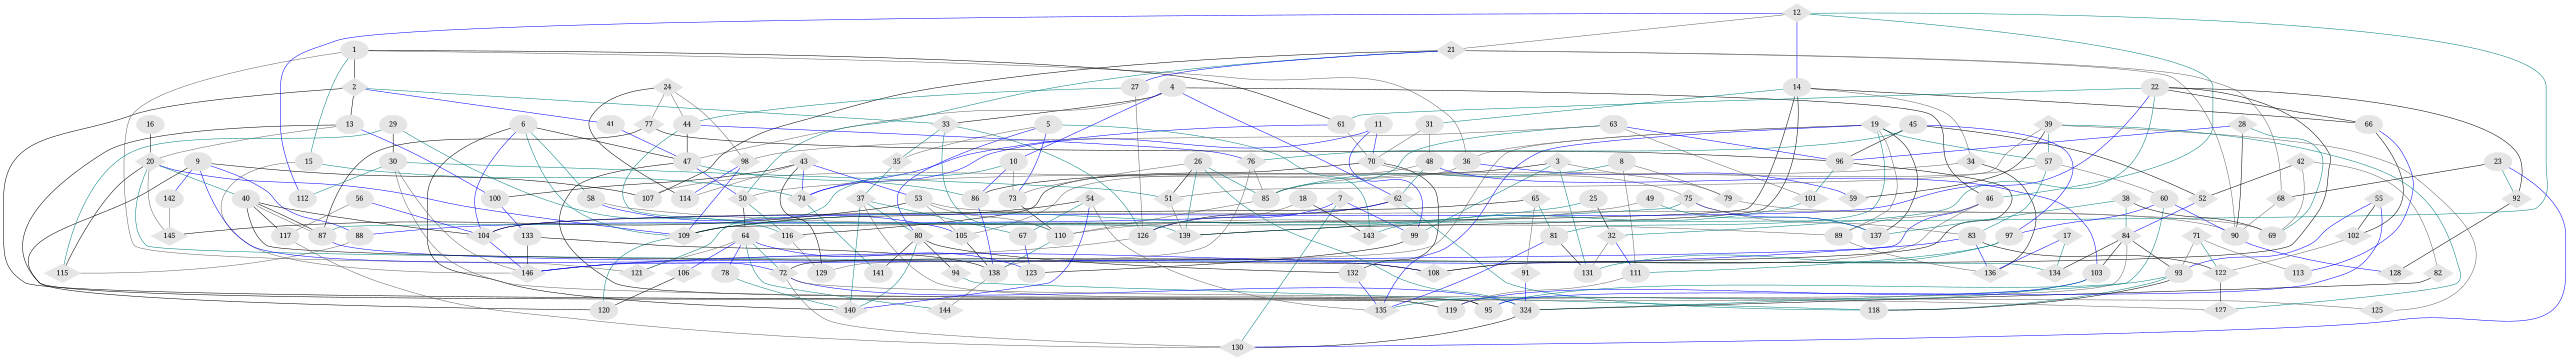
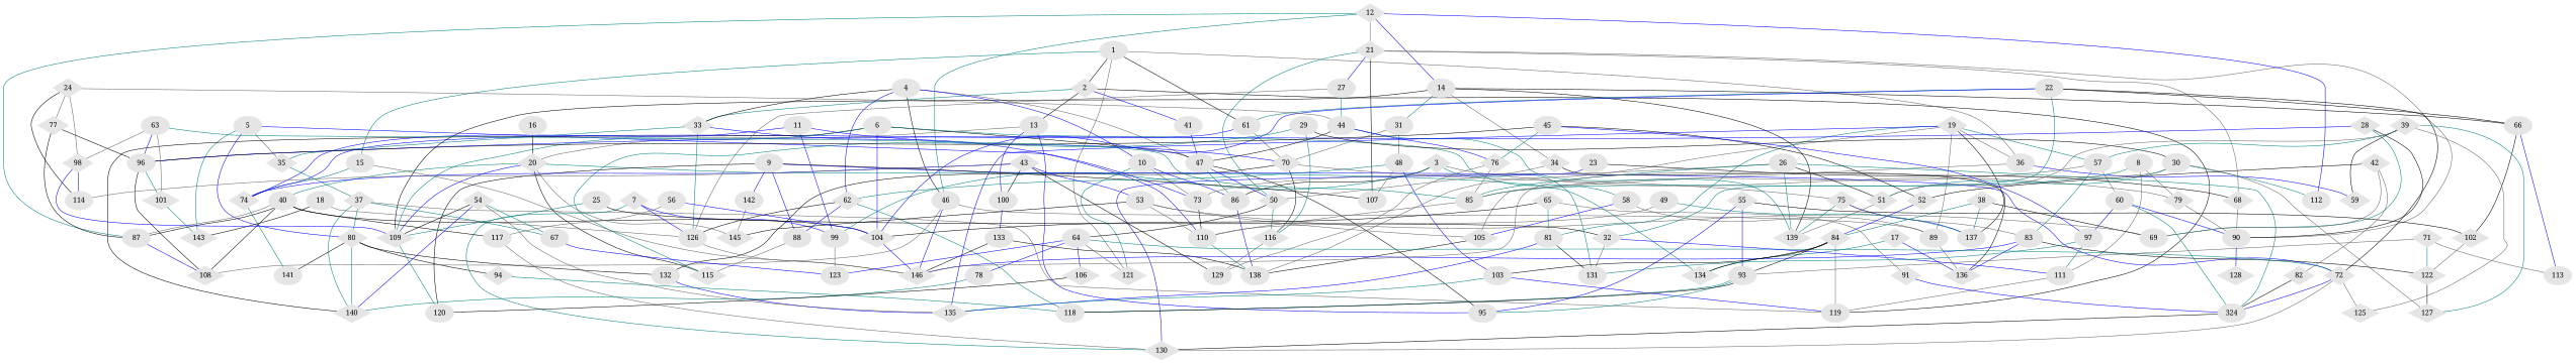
  graph {
    fontname="Noto Serif"
    node [color=gray90 fontname="Noto Serif" shape=ellipse style=filled]
    edge [color=gray40 fontname="Noto Serif"]
    2 [shape=diamond]
    1
    15
    36
    61
    121 [shape=diamond]
    13
    33 [shape=diamond]
    41
    119
    74 [shape=diamond]
    146 [shape=diamond]
    59 [shape=diamond]
    105 [shape=diamond]
    70 [shape=diamond]
    80 [shape=diamond]
    140 [shape=diamond]
    132
    141
    94 [shape=diamond]
    20 [shape=diamond]
    95
    100
    35 [shape=diamond]
    126
    110
    47
    3 [shape=diamond]
    79 [shape=diamond]
    86
    99
    131
    90
    138
    123
    4
    10
    46
    62 [shape=diamond]
    73
    89
    108 [shape=diamond]
    50 [shape=diamond]
    88
    118
    5
    143 [shape=diamond]
    37 [shape=diamond]
    6
    58
    104 [shape=diamond]
    109 [shape=diamond]
    120
    7 [shape=diamond]
    130 [shape=diamond]
    8
    85
    111
    72 [shape=diamond]
    9
    107
    142
    n63 [label=324]
    125 [shape=diamond]
    115 [shape=diamond]
    145 [shape=diamond]
    11
    116 [shape=diamond]
    75 [shape=diamond]
    12 [shape=diamond]
    14
    21 [shape=diamond]
    87
    112
    31
    34 [shape=diamond]
    66
    139 [shape=diamond]
    27
    68 [shape=diamond]
    134 [shape=diamond]
    40
    133
    48
    136 [shape=diamond]
    102 [shape=diamond]
    113
    16
    17 [shape=diamond]
    18
    19 [shape=diamond]
    57
    81
    135 [shape=diamond]
    137
    60
    83
-   144 [shape=diamond]
    117
    44
    64
    128 [shape=diamond]
    22
    32 [shape=diamond]
-   92 [shape=diamond]
    23
    24 [shape=diamond]
    77 [shape=diamond]
    98 [shape=diamond]
    114
    76 [shape=diamond]
    96
    25
    26
    51 [shape=diamond]
    28 [shape=diamond]
    69
    101 [shape=diamond]
    29
    30
    127 [shape=diamond]
    129
    103
    67
    38 [shape=diamond]
    84 [shape=diamond]
    93
    39 [shape=diamond]
    42 [shape=diamond]
    52 [shape=diamond]
    82 [shape=diamond]
    43 [shape=diamond]
    53
    45
    97
    49
    78
    106 [shape=diamond]
    54 [shape=diamond]
    55 [shape=diamond]
    122 [shape=diamond]
    56
    63
    65 [shape=diamond]
    91 [shape=diamond]
    71 [shape=diamond]
    2 -- 13 [color=black]
    2 -- 33 [color=teal]
    2 -- 41 [color=blue]
    2 -- 119 [color=black]
    1 -- 2 [color=black]
    1 -- 15 [color=teal]
    1 -- 36
    1 -- 61 [color=black]
    1 -- 121
    15 -- 74 [color=teal]
    15 -- 146
    36 -- 59 [color=blue]
    36 -- 105
    61 -- 74 [color=blue]
    61 -- 70
    13 -- 20
-   13 -- 95 [color=black]
+   13 -- 95 [color=blue]
    13 -- 100 [color=blue]
    33 -- 35 [color=teal]
    33 -- 126 [color=teal]
-   33 -- 110 [color=teal]
+   33 -- 110 [color=blue]
    41 -- 47 [color=blue]
    74 -- 141 [color=teal]
    105 -- 138 [color=black]
    70 -- 132 [color=black]
    70 -- 116 [color=black]
    70 -- 75
    80 -- 140 [color=teal]
    80 -- 132 [color=black]
    80 -- 141 [color=black]
    80 -- 94 [color=black]
    132 -- 135 [color=blue]
    94 -- 118 [color=teal]
    20 -- 109 [color=blue]
    20 -- 115 [color=black]
    20 -- 145
    20 -- 134 [color=teal]
    20 -- 40 [color=teal]
    100 -- 133 [color=blue]
    35 -- 37 [color=teal]
    126 -- 146
    110 -- 138 [color=teal]
    47 -- 95 [color=black]
    47 -- 86 [color=teal]
    47 -- 50 [color=blue]
    3 -- 79
    3 -- 86 [color=black]
    3 -- 99 [color=teal]
    3 -- 131 [color=teal]
    79 -- 90
    86 -- 138 [color=blue]
-   99 -- 123 [color=black]
+   99 -- 123
    90 -- 128 [color=blue]
-   138 -- 144
    4 -- 33 [color=black]
    4 -- 47
    4 -- 10 [color=blue]
    4 -- 46 [color=black]
    4 -- 62 [color=blue]
    10 -- 121 [color=teal]
    10 -- 86 [color=blue]
    10 -- 73
    46 -- 146 [color=blue]
    46 -- 89
    46 -- 108
    62 -- 126 [color=black]
    62 -- 88 [color=blue]
    62 -- 118 [color=teal]
    73 -- 110 [color=black]
    89 -- 136
    50 -- 116 [color=teal]
    50 -- 64 [color=black]
    88 -- 115
    5 -- 80 [color=blue]
    5 -- 35
    5 -- 73 [color=blue]
    5 -- 143 [color=teal]
    37 -- 119
    37 -- 80 [color=teal]
    37 -- 140 [color=teal]
    37 -- 67 [color=teal]
    6 -- 140 [color=black]
    6 -- 47 [color=black]
    6 -- 58 [color=teal]
    6 -- 104 [color=blue]
    6 -- 109 [color=teal]
    58 -- 105 [color=blue]
    58 -- 89
    104 -- 146 [color=blue]
    109 -- 120 [color=teal]
    7 -- 126 [color=blue]
    7 -- 99 [color=blue]
    7 -- 130 [color=teal]
    8 -- 79
    8 -- 85 [color=teal]
    8 -- 111
    85 -- 110
    111 -- 119
    72 -- 130
    72 -- n63 [color=blue]
    72 -- 125
    9 -- 88 [color=blue]
    9 -- 120 [color=black]
    9 -- 72 [color=blue]
    9 -- 107 [color=black]
    9 -- 142 [color=blue]
    142 -- 145
    n63 -- 130 [color=black]
    11 -- 74 [color=blue]
    11 -- 70 [color=blue]
    11 -- 99 [color=blue]
    116 -- 129
    75 -- 139 [color=teal]
    75 -- 137 [color=blue]
    75 -- 83
    12 -- 46 [color=teal]
    12 -- 14 [color=blue]
    12 -- 21
    12 -- 87 [color=teal]
    12 -- 112 [color=blue]
    14 -- 109 [color=black]
    14 -- 31 [color=teal]
    14 -- 34
    14 -- 66 [color=black]
    14 -- 139 [color=black]
    21 -- 90
    21 -- 50 [color=teal]
    21 -- 107 [color=black]
    21 -- 27 [color=blue]
    21 -- 68
    87 -- 108 [color=blue]
    31 -- 70
    31 -- 48
    34 -- 50
    34 -- 136 [color=black]
    66 -- 102 [color=black]
    66 -- 113 [color=blue]
    27 -- 126
    27 -- 44 [color=teal]
    68 -- 90
    40 -- 108 [color=black]
    40 -- 104 [color=black]
    40 -- 87
    40 -- 87 [color=black]
    40 -- 117 [color=black]
    133 -- 146 [color=black]
    133 -- 138 [color=black]
    48 -- 62 [color=teal]
    48 -- 107
    48 -- 103 [color=blue]
    102 -- 122
    16 -- 20 [color=black]
    17 -- 134 [color=teal]
    17 -- 136 [color=blue]
    18 -- 126
    18 -- 143 [color=black]
    19 -- 36
    19 -- 138
    19 -- 89
    19 -- 57 [color=teal]
    19 -- 81 [color=teal]
    19 -- 135 [color=blue]
    19 -- 137 [color=black]
    57 -- 85
    57 -- 60
    57 -- 83 [color=teal]
    81 -- 131 [color=black]
    81 -- 135 [color=blue]
    60 -- 90 [color=blue]
    60 -- n63 [color=teal]
    60 -- 97 [color=blue]
    83 -- 146 [color=blue]
    83 -- 136 [color=blue]
    83 -- 122 [color=black]
    117 -- 130
    44 -- 47 [color=black]
    44 -- 139 [color=teal]
    44 -- 76 [color=blue]
    64 -- 121
    64 -- 123 [color=blue]
    64 -- 72 [color=teal]
-   64 -- 144 [color=teal]
    64 -- 78 [color=blue]
    64 -- 106 [color=blue]
    22 -- 61 [color=teal]
    22 -- 104 [color=blue]
    22 -- 72 [color=black]
    22 -- 66 [color=black]
    22 -- 32 [color=teal]
-   22 -- 92 [color=black]
    32 -- 131
    32 -- 111 [color=blue]
-   92 -- 128 [color=black]
    23 -- 130 [color=blue]
    23 -- 68 [color=black]
-   23 -- 92 [color=teal]
    24 -- 44
    24 -- 77
    24 -- 98
    24 -- 114 [color=black]
    77 -- 87 [color=black]
    77 -- 96 [color=black]
    98 -- 109 [color=blue]
    98 -- 114 [color=blue]
    76 -- 85
    76 -- 129
    96 -- 108 [color=black]
    96 -- 101 [color=teal]
    25 -- 109 [color=teal]
    25 -- 32 [color=black]
    26 -- 73
    26 -- 85 [color=teal]
    26 -- n63 [color=teal]
    26 -- 139 [color=teal]
    26 -- 51 [color=black]
    51 -- 139
    28 -- 90 [color=black]
    28 -- 96 [color=blue]
    28 -- 69 [color=teal]
    101 -- 143 [color=teal]
    29 -- 115 [color=teal]
    29 -- 116 [color=teal]
    29 -- 30 [color=black]
    30 -- 146
    30 -- 112 [color=teal]
    30 -- 51 [color=teal]
    30 -- 127
    103 -- 119 [color=blue]
    103 -- 135 [color=teal]
    67 -- 123 [color=blue]
    38 -- 137 [color=teal]
    38 -- 69 [color=black]
    38 -- 84 [color=teal]
    84 -- 119
    84 -- 134 [color=black]
    84 -- 103 [color=black]
    84 -- 93 [color=black]
    93 -- 95 [color=teal]
    93 -- 118 [color=teal]
    93 -- 118 [color=black]
    39 -- 59 [color=black]
    39 -- 125
    39 -- 57 [color=teal]
    39 -- 51
    39 -- 127 [color=teal]
    42 -- 69
    42 -- 52 [color=black]
    42 -- 82
    52 -- 84 [color=blue]
    82 -- n63 [color=black]
    43 -- 74 [color=blue]
    43 -- 100 [color=black]
    43 -- 114
    43 -- 129 [color=black]
    43 -- 53 [color=blue]
    53 -- 105
    53 -- 110
    53 -- 145 [color=black]
    53 -- 69
    45 -- 76 [color=teal]
    45 -- 96 [color=black]
    45 -- 52 [color=black]
    45 -- 97 [color=blue]
    97 -- 131 [color=teal]
    97 -- 111 [color=teal]
    49 -- 110
    49 -- 137 [color=teal]
    78 -- 140 [color=teal]
    106 -- 120 [color=black]
    54 -- 140 [color=blue]
    54 -- 109 [color=black]
    54 -- 135
    54 -- 67 [color=teal]
    55 -- 95 [color=blue]
    55 -- 102 [color=black]
    55 -- 93 [color=blue]
    122 -- 127 [color=black]
    56 -- 104 [color=blue]
    56 -- 117
    63 -- 85 [color=teal]
    63 -- 98
    63 -- 96 [color=blue]
    63 -- 101
    65 -- 104 [color=black]
    65 -- 81 [color=teal]
    65 -- 91
    91 -- n63 [color=blue]
    71 -- 113
    71 -- 93
    71 -- 122 [color=teal]
  }
